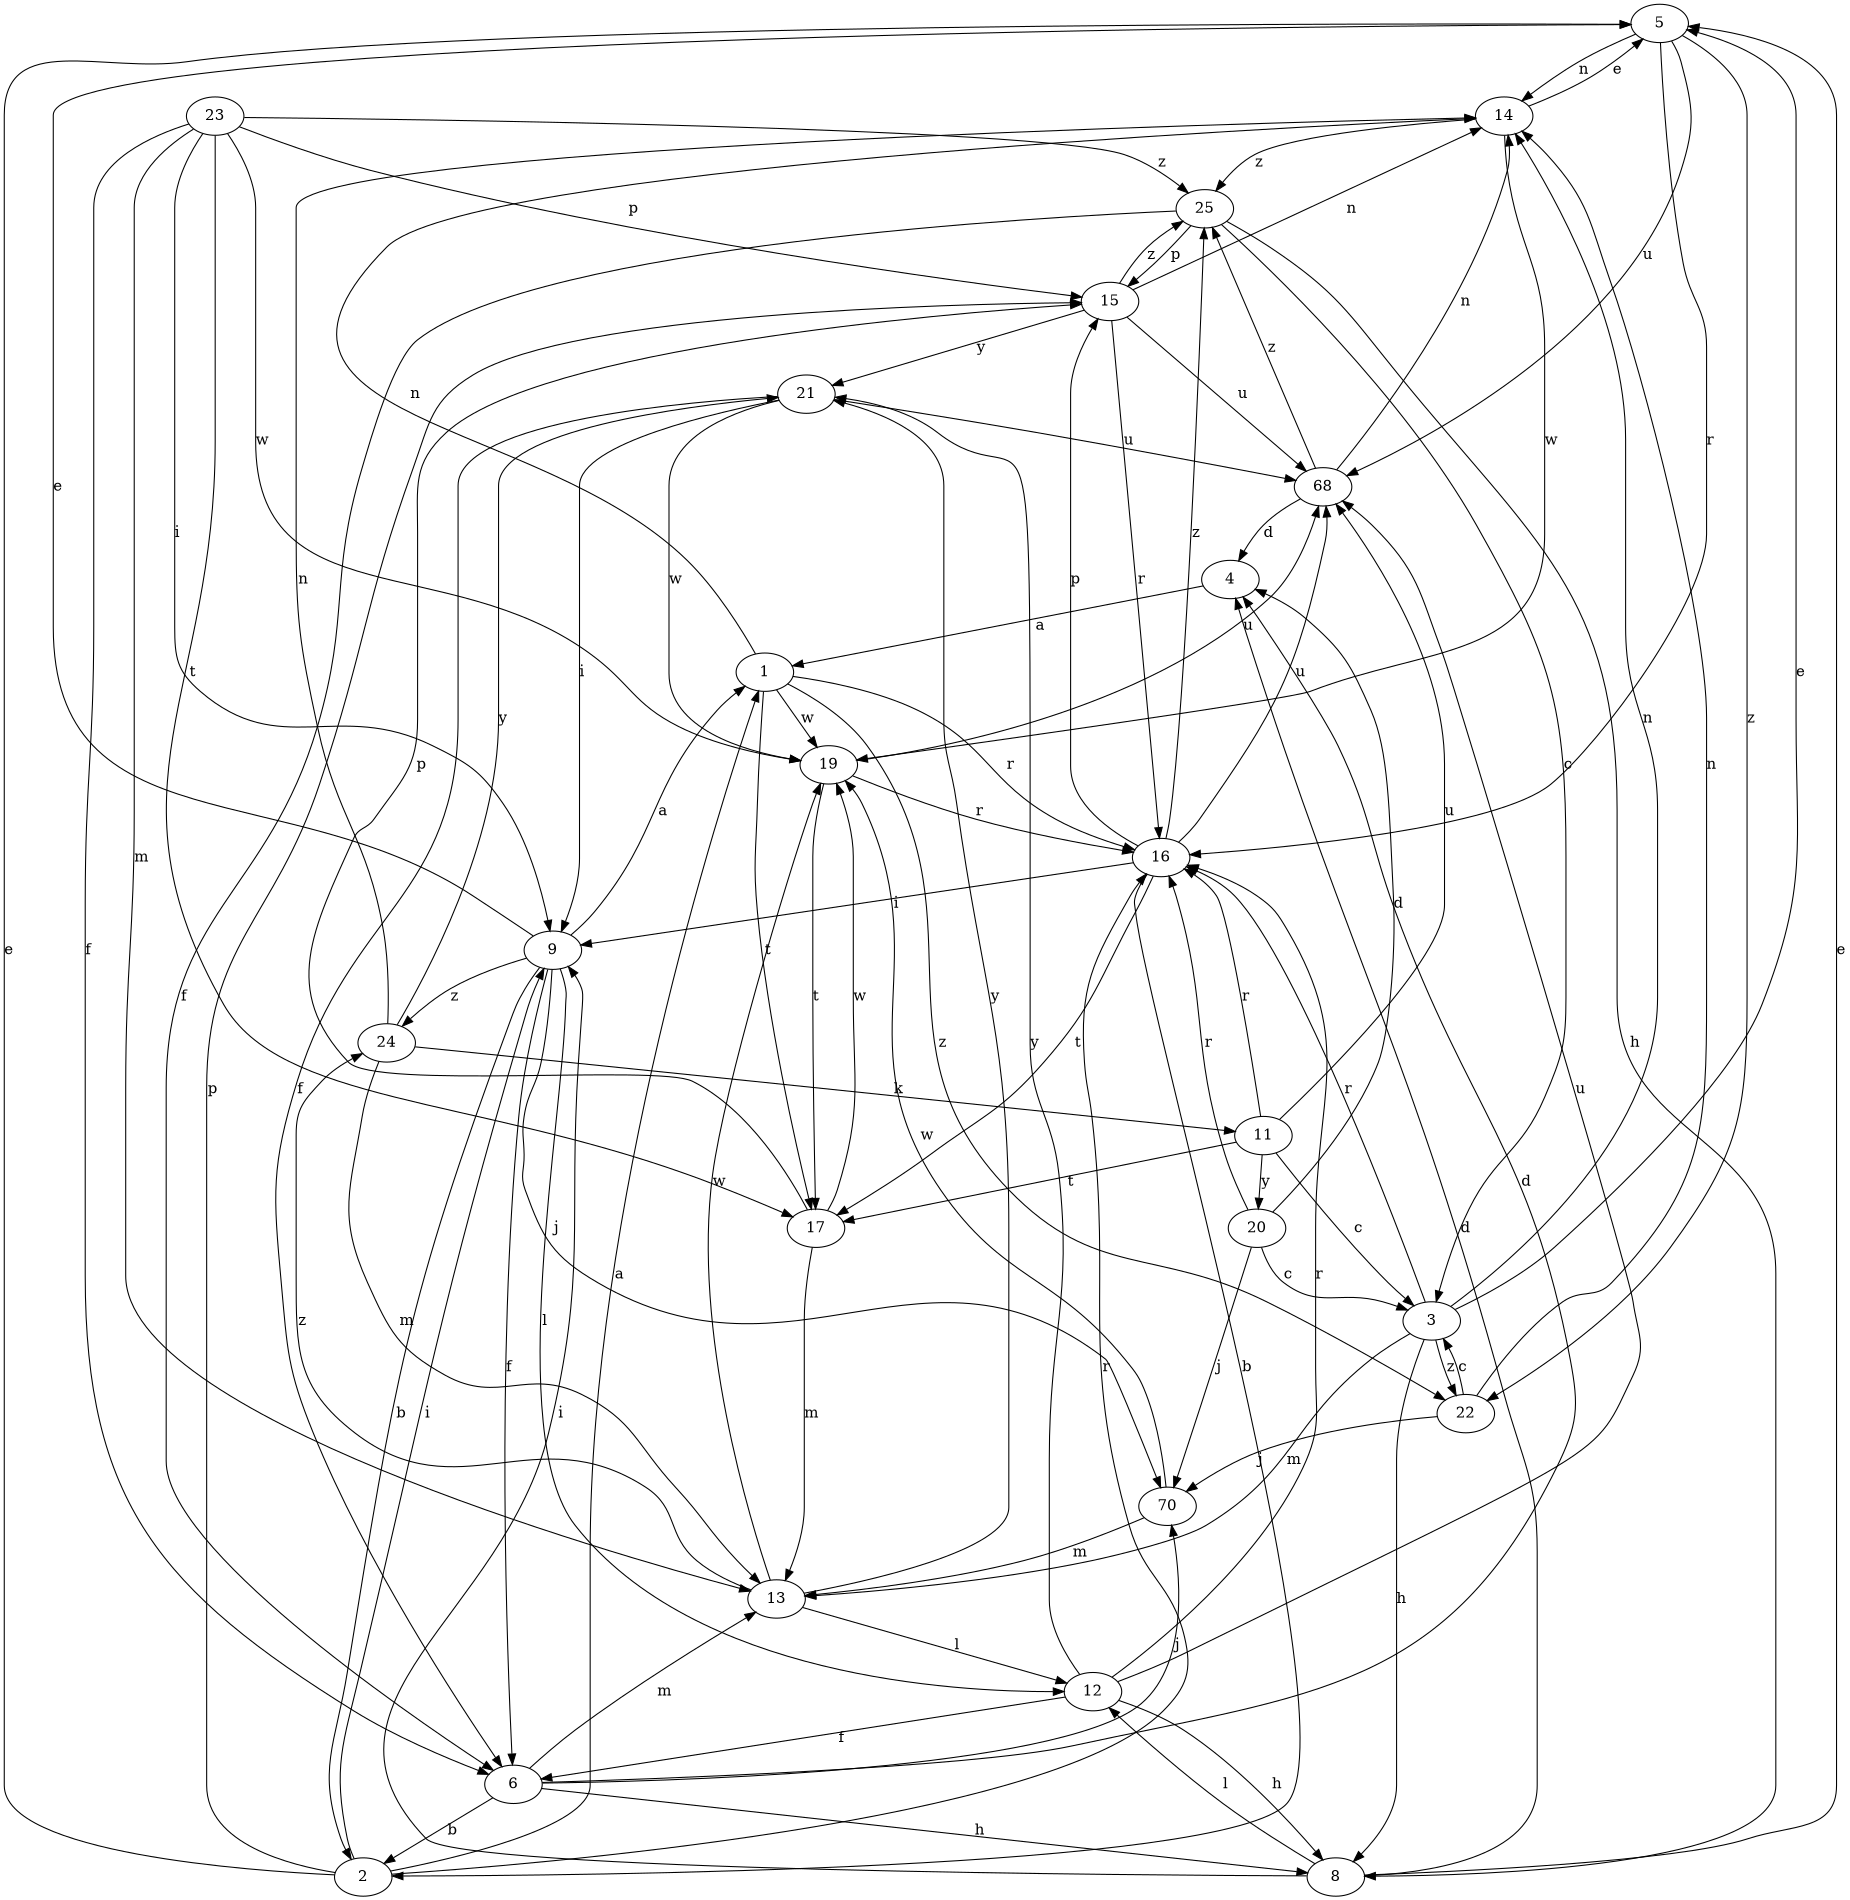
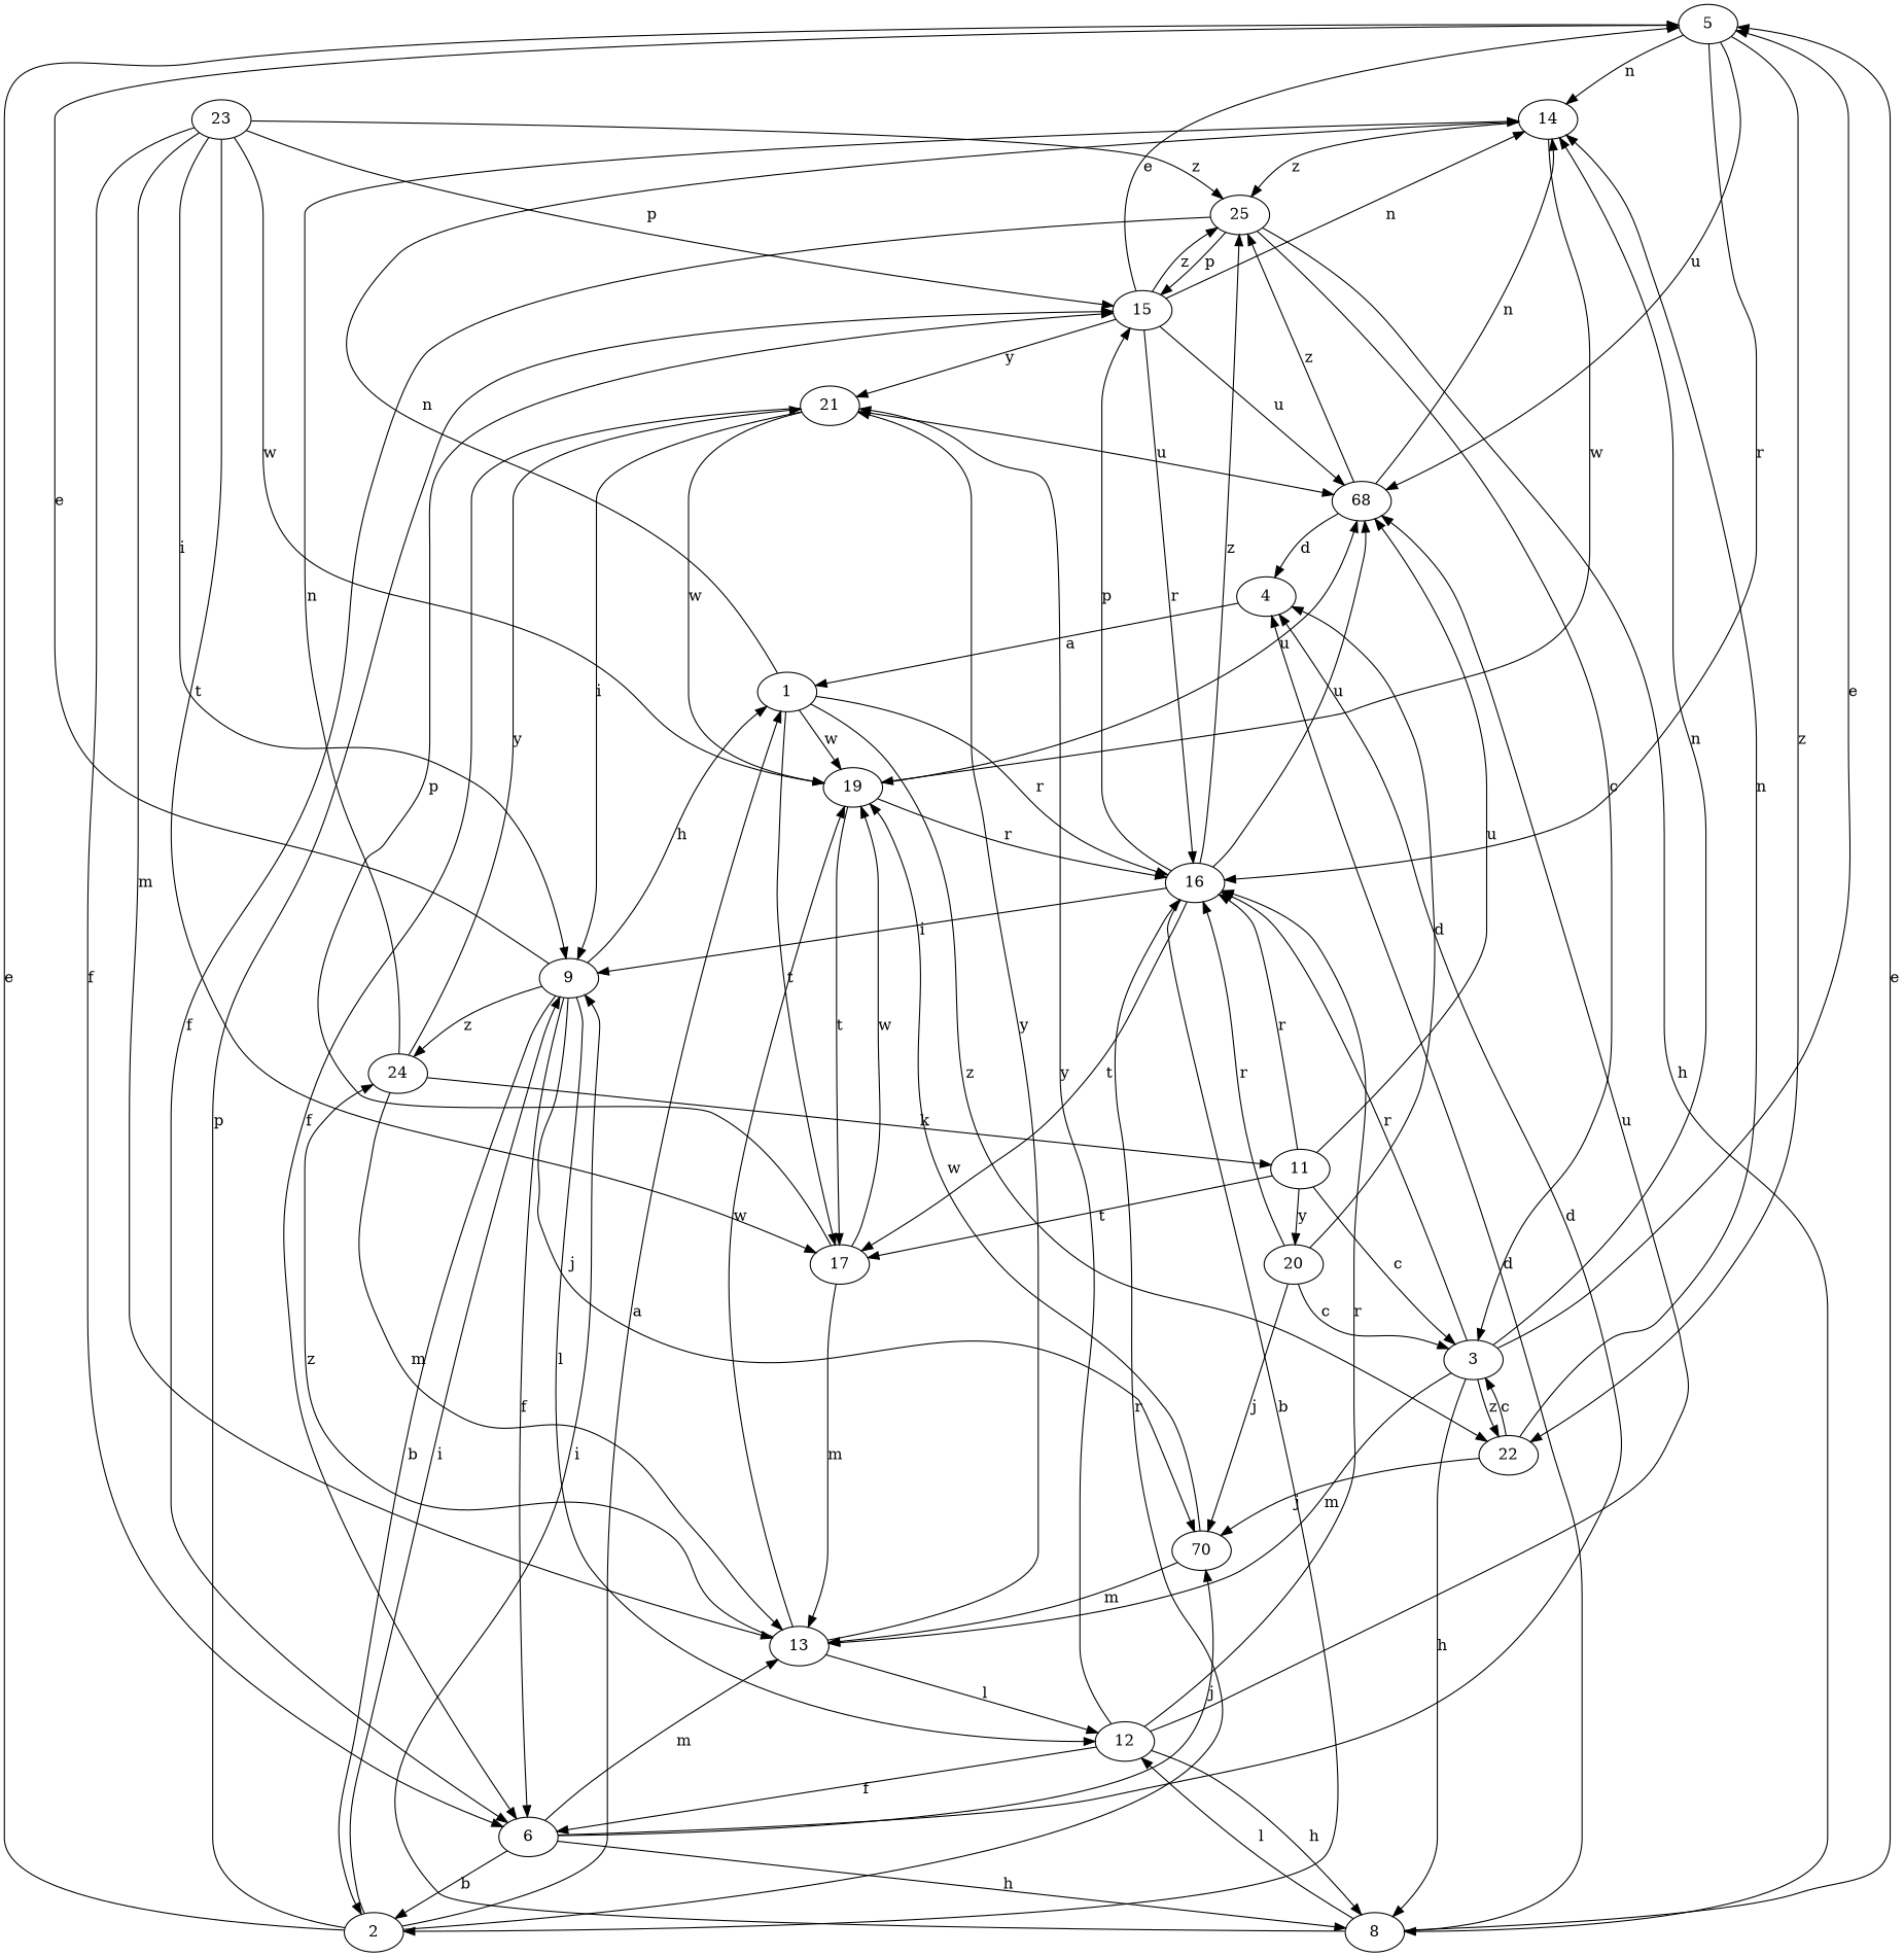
  strict digraph {
    5
    14
    16
    22
    n5 [label=68]
    1
    17
    19
    25
    2
    9
    15
    13
    3
    n15 [label=70]
    6
    12
    24
    21
    8
    4
    23
    11
    20
    5 -> 14 [label=n]
    5 -> 16 [label=r]
    5 -> 22 [label=z]
    5 -> n5 [label=u]
-   14 -> 5 [label=e]
+   15 -> 5 [label=e]
    14 -> 19 [label=w]
    14 -> 25 [label=z]
    16 -> n5 [label=u]
    16 -> 17 [label=t]
    16 -> 25 [label=z]
    16 -> 2 [label=b]
    16 -> 9 [label=i]
    16 -> 15 [label=p]
    22 -> 14 [label=n]
    22 -> 3 [label=c]
    22 -> n15 [label=j]
    n5 -> 14 [label=n]
    n5 -> 25 [label=z]
    n5 -> 4 [label=d]
    1 -> 14 [label=n]
    1 -> 16 [label=r]
    1 -> 22 [label=z]
    1 -> 17 [label=t]
    1 -> 19 [label=w]
    17 -> 19 [label=w]
    17 -> 15 [label=p]
    17 -> 13 [label=m]
    19 -> 16 [label=r]
    19 -> n5 [label=u]
    19 -> 17 [label=t]
    25 -> 15 [label=p]
    25 -> 3 [label=c]
    25 -> 6 [label=f]
    25 -> 8 [label=h]
    2 -> 5 [label=e]
    2 -> 16 [label=r]
    2 -> 1 [label=a]
    2 -> 9 [label=i]
    2 -> 15 [label=p]
    9 -> 5 [label=e]
-   9 -> 1 [label=a]
+   9 -> 1 [label=h]
    9 -> 2 [label=b]
    9 -> n15 [label=j]
    9 -> 6 [label=f]
    9 -> 12 [label=l]
    9 -> 24 [label=z]
    15 -> 14 [label=n]
    15 -> 16 [label=r]
    15 -> n5 [label=u]
    15 -> 25 [label=z]
    15 -> 21 [label=y]
    13 -> 19 [label=w]
    13 -> 12 [label=l]
    13 -> 24 [label=z]
    13 -> 21 [label=y]
    3 -> 5 [label=e]
    3 -> 14 [label=n]
    3 -> 16 [label=r]
    3 -> 22 [label=z]
    3 -> 13 [label=m]
    3 -> 8 [label=h]
    n15 -> 19 [label=w]
    n15 -> 13 [label=m]
    6 -> 2 [label=b]
    6 -> 13 [label=m]
    6 -> n15 [label=j]
    6 -> 8 [label=h]
    6 -> 4 [label=d]
    12 -> 16 [label=r]
    12 -> n5 [label=u]
    12 -> 6 [label=f]
    12 -> 21 [label=y]
    12 -> 8 [label=h]
    24 -> 14 [label=n]
    24 -> 13 [label=m]
    24 -> 21 [label=y]
    24 -> 11 [label=k]
    21 -> n5 [label=u]
    21 -> 19 [label=w]
    21 -> 9 [label=i]
    21 -> 6 [label=f]
    8 -> 5 [label=e]
    8 -> 9 [label=i]
    8 -> 12 [label=l]
    8 -> 4 [label=d]
    4 -> 1 [label=a]
    23 -> 17 [label=t]
    23 -> 19 [label=w]
    23 -> 25 [label=z]
    23 -> 9 [label=i]
    23 -> 15 [label=p]
    23 -> 13 [label=m]
    23 -> 6 [label=f]
    11 -> 16 [label=r]
    11 -> n5 [label=u]
    11 -> 17 [label=t]
    11 -> 3 [label=c]
    11 -> 20 [label=y]
    20 -> 16 [label=r]
    20 -> 3 [label=c]
    20 -> n15 [label=j]
    20 -> 4 [label=d]
  }
